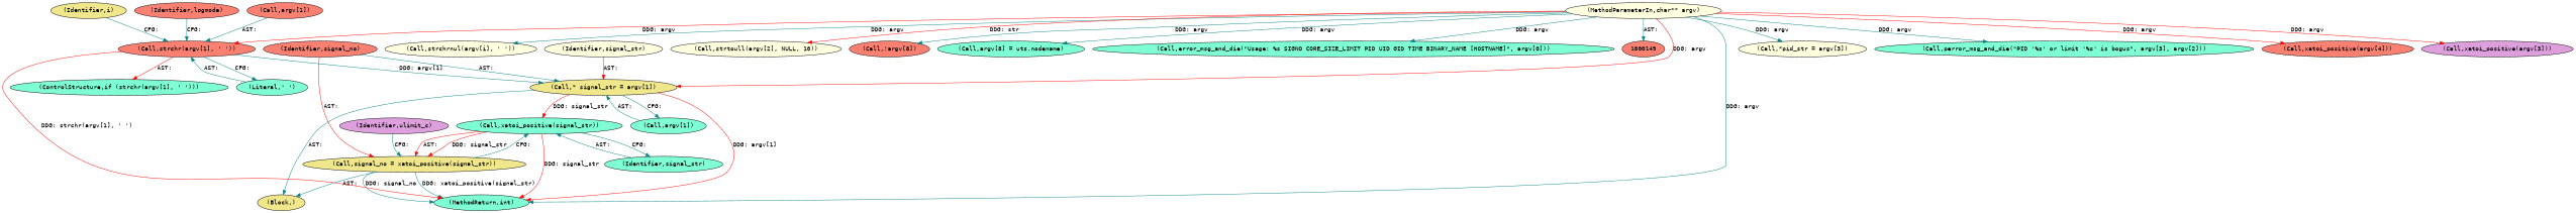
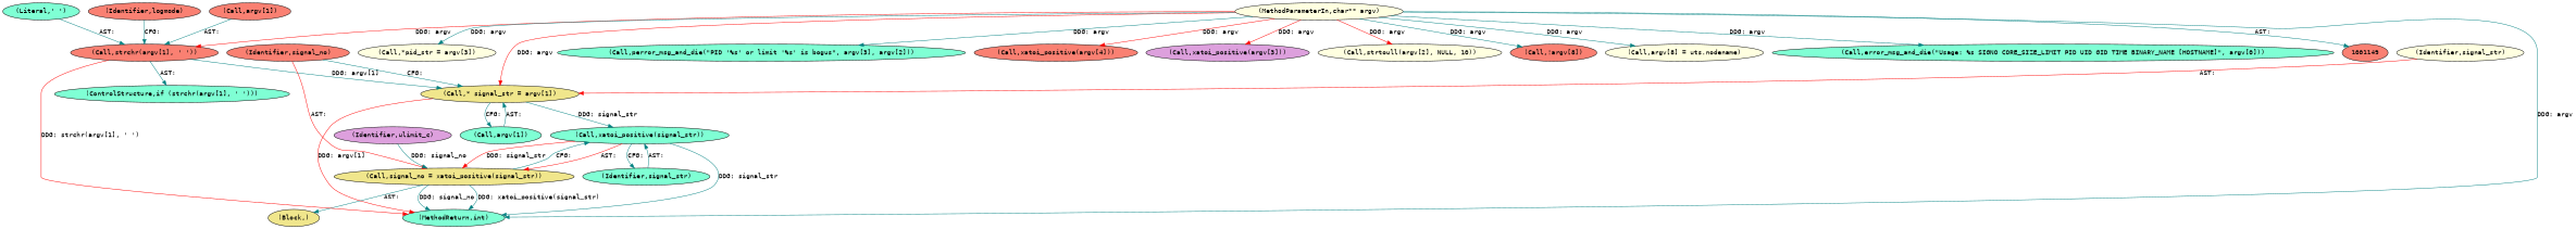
  digraph {
    fontname="DejaVu Sans Mono"
    node [fillcolor=aquamarine fontname="DejaVu Sans Mono" style=filled]
    edge [color=teal fontname="DejaVu Sans Mono"]
    n1 [label="(Call,xatoi_positive(signal_str))"]
    n2 [fillcolor=khaki label="(Call,signal_no = xatoi_positive(signal_str))"]
    n3 [label="(Identifier,signal_str)"]
    n4 [label="(MethodReturn,int)"]
    n5 [fillcolor=khaki label="(Block,)"]
    n6 [fillcolor=khaki label="(Call,* signal_str = argv[1])"]
    n7 [label="(Call,argv[1])"]
    n8 [fillcolor=salmon label="(Call,strchr(argv[1], ' '))"]
    n9 [label="(ControlStructure,if (strchr(argv[1], ' ')))"]
    n10 [label="(Literal,' ')"]
    n11 [fillcolor=lightyellow label="(MethodParameterIn,char** argv)"]
    n12 [fillcolor=lightyellow label="(Call,*pid_str = argv[3])"]
    n13 [label="(Call,perror_msg_and_die(\"PID '%s' or limit '%s' is bogus\", argv[3], argv[2]))"]
    n14 [fillcolor=salmon label="(Call,xatoi_positive(argv[4]))"]
    n15 [fillcolor=plum label="(Call,xatoi_positive(argv[3]))"]
-   n16 [fillcolor=lightyellow label="(Call,strchrnul(argv[i], ' '))"]
    n17 [fillcolor=lightyellow label="(Call,strtoull(argv[2], NULL, 10))"]
    n18 [fillcolor=salmon label="(Call,!argv[8])"]
-   n19 [label="(Call,argv[8] = uts.nodename)"]
+   n19 [fillcolor=lightyellow label="(Call,argv[8] = uts.nodename)"]
    n20 [label="(Call,error_msg_and_die(\"Usage: %s SIGNO CORE_SIZE_LIMIT PID UID GID TIME BINARY_NAME [HOSTNAME]\", argv[0]))"]
-   1000149 [fillcolor=salmon]
+   1000149 [fillcolor=salmon label=1001149]
    n22 [fillcolor=salmon label="(Identifier,signal_no)"]
    n23 [fillcolor=plum label="(Identifier,ulimit_c)"]
    n24 [fillcolor=lightyellow label="(Identifier,signal_str)"]
-   n25 [fillcolor=khaki label="(Identifier,i)"]
    n26 [fillcolor=salmon label="(Identifier,logmode)"]
    n27 [fillcolor=salmon label="(Call,argv[1])"]
    n1 -> n2 [color=red label="AST: "]
    n1 -> n2 [color=red label="DDG: signal_str"]
    n1 -> n3 [label="CFG: "]
-   n1 -> n4 [color=red label="DDG: signal_str"]
+   n1 -> n4 [label="DDG: signal_str"]
    n2 -> n1 [label="CFG: "]
    n2 -> n4 [label="DDG: xatoi_positive(signal_str)"]
    n2 -> n4 [label="DDG: signal_no"]
    n2 -> n5 [label="AST: "]
    n3 -> n1 [label="AST: "]
-   n6 -> n1 [color=red label="DDG: signal_str"]
+   n6 -> n1 [label="DDG: signal_str"]
    n6 -> n4 [color=red label="DDG: argv[1]"]
-   n6 -> n5 [label="AST: "]
    n6 -> n7 [label="CFG: "]
    n7 -> n6 [label="AST: "]
    n8 -> n4 [color=red label="DDG: strchr(argv[1], ' ')"]
    n8 -> n6 [label="DDG: argv[1]"]
-   n8 -> n9 [color=red label="AST: "]
-   n8 -> n10 [label="CFG: "]
+   n8 -> n9 [label="AST: "]
    n10 -> n8 [label="AST: "]
    n11 -> n4 [label="DDG: argv"]
    n11 -> n6 [color=red label="DDG: argv"]
    n11 -> n8 [color=red label="DDG: argv"]
    n11 -> n12 [label="DDG: argv"]
    n11 -> n13 [label="DDG: argv"]
    n11 -> n14 [color=red label="DDG: argv"]
    n11 -> n15 [color=red label="DDG: argv"]
-   n11 -> n16 [label="DDG: argv"]
-   n11 -> n17 [color=red label="DDG: str"]
+   n11 -> n17 [color=red label="DDG: argv"]
    n11 -> n18 [label="DDG: argv"]
    n11 -> n19 [label="DDG: argv"]
    n11 -> n20 [label="DDG: argv"]
    n11 -> 1000149 [label="AST: "]
    n22 -> n2 [color=red label="AST: "]
-   n22 -> n6 [label="AST: "]
-   n23 -> n2 [label="CFG: "]
+   n22 -> n6 [label="CFG: "]
+   n23 -> n2 [label="DDG: signal_no"]
    n24 -> n6 [color=red label="AST: "]
-   n25 -> n8 [label="CFG: "]
    n26 -> n8 [label="CFG: "]
    n27 -> n8 [label="AST: "]
  }
